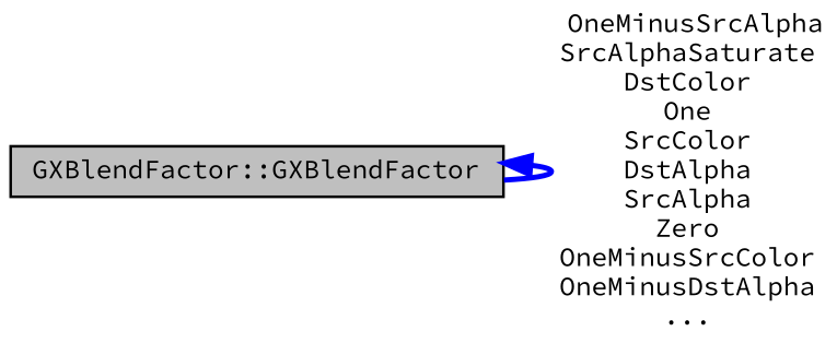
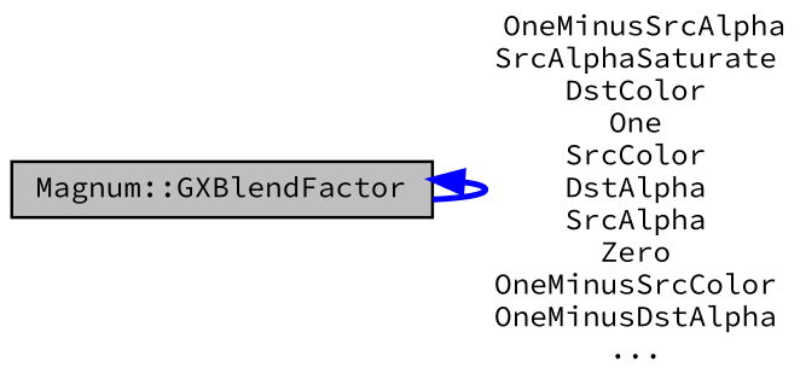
  digraph {
    fontname="Source Code Pro"
-   n1 [color=black fillcolor=grey75 fontcolor=black fontname="Source Code Pro" fontsize=10 height=0.2 label="GXBlendFactor::GXBlendFactor" shape=record style=filled width=0.4]
+   n1 [color=black fillcolor=grey75 fontcolor=black fontname="Source Code Pro" fontsize=10 height=0.2 label="Magnum::GXBlendFactor" shape=record style=filled width=0.4]
    n1 -> n1 [color=blue dir=back fontname="Source Code Pro" fontsize=10 label=" OneMinusSrcAlpha\nSrcAlphaSaturate\nDstColor\nOne\nSrcColor\nDstAlpha\nSrcAlpha\nZero\nOneMinusSrcColor\nOneMinusDstAlpha\n..." labelfontname=Helvetica labelfontsize=10 style=bold]
  }
